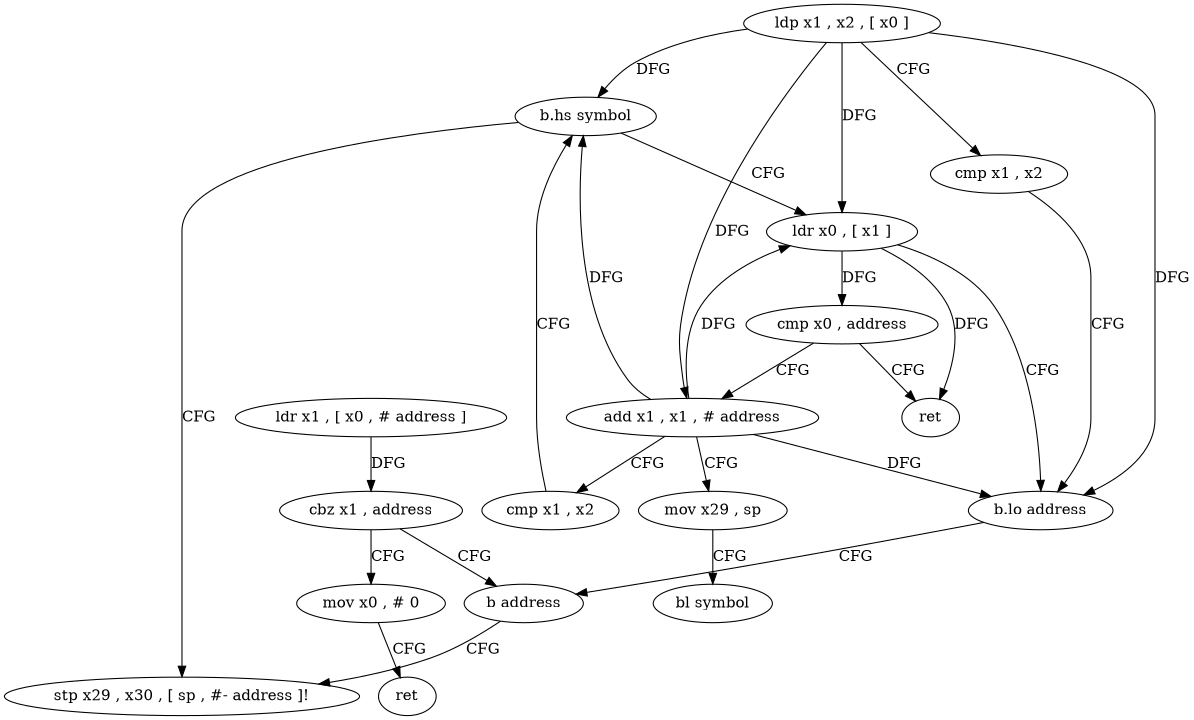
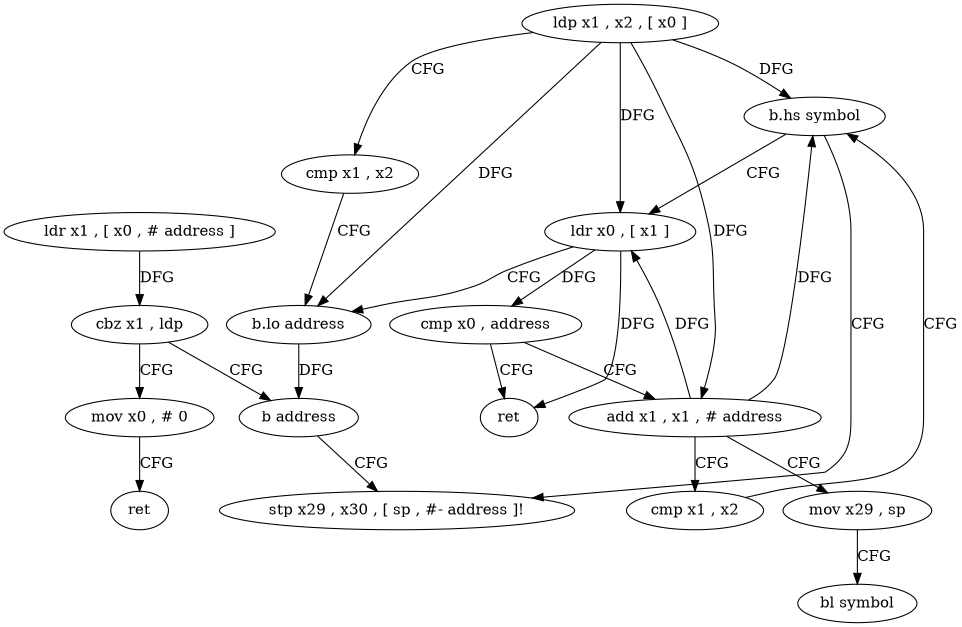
  digraph {
    n1 [label="ldr x1 , [ x0 , # address ]"]
-   n2 [label="cbz x1 , address"]
+   n2 [label="cbz x1 , ldp"]
    n3 [label="mov x0 , # 0"]
    n4 [label="b address"]
    n5 [label=ret]
    n6 [label="ldp x1 , x2 , [ x0 ]"]
    n7 [label="cmp x1 , x2"]
    n8 [label="b.lo address"]
    n9 [label="ldr x0 , [ x1 ]"]
    n10 [label="add x1 , x1 , # address"]
    n11 [label="b.hs symbol"]
    n12 [label="cmp x0 , address"]
    n13 [label=ret]
    n14 [label="cmp x1 , x2"]
    n15 [label="mov x29 , sp"]
    n16 [label="stp x29 , x30 , [ sp , #- address ]!"]
    n17 [label="bl symbol"]
    n1 -> n2 [label=DFG]
    n2 -> n3 [label=CFG]
    n2 -> n4 [label=CFG]
    n3 -> n5 [label=CFG]
    n4 -> n16 [label=CFG]
    n6 -> n7 [label=CFG]
    n6 -> n8 [label=DFG]
    n6 -> n9 [label=DFG]
    n6 -> n10 [label=DFG]
    n6 -> n11 [label=DFG]
    n7 -> n8 [label=CFG]
-   n8 -> n4 [label=CFG]
+   n8 -> n4 [label=DFG]
    n9 -> n8 [label=CFG]
    n9 -> n12 [label=DFG]
    n9 -> n13 [label=DFG]
-   n10 -> n8 [label=DFG]
    n10 -> n9 [label=DFG]
    n10 -> n11 [label=DFG]
    n10 -> n14 [label=CFG]
    n10 -> n15 [label=CFG]
    n11 -> n9 [label=CFG]
    n11 -> n16 [label=CFG]
    n12 -> n10 [label=CFG]
    n12 -> n13 [label=CFG]
    n14 -> n11 [label=CFG]
    n15 -> n17 [label=CFG]
  }
